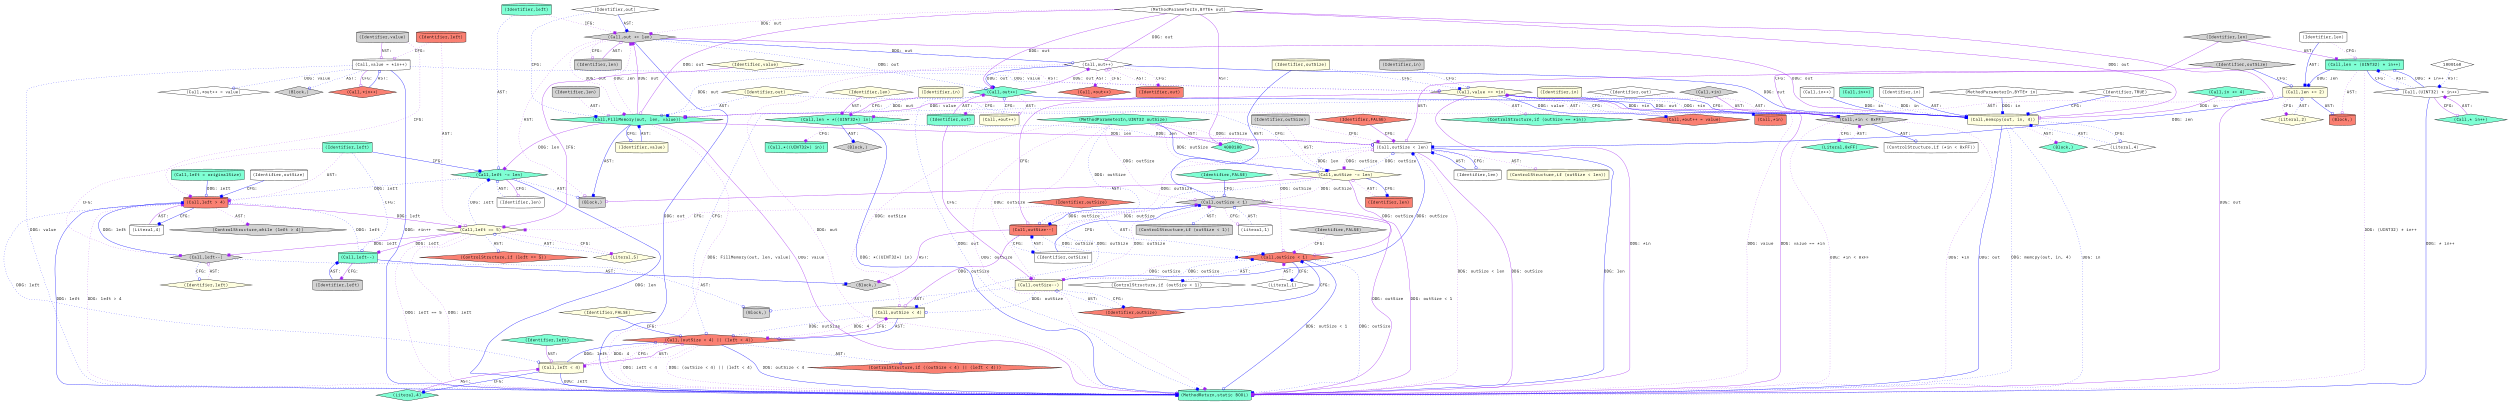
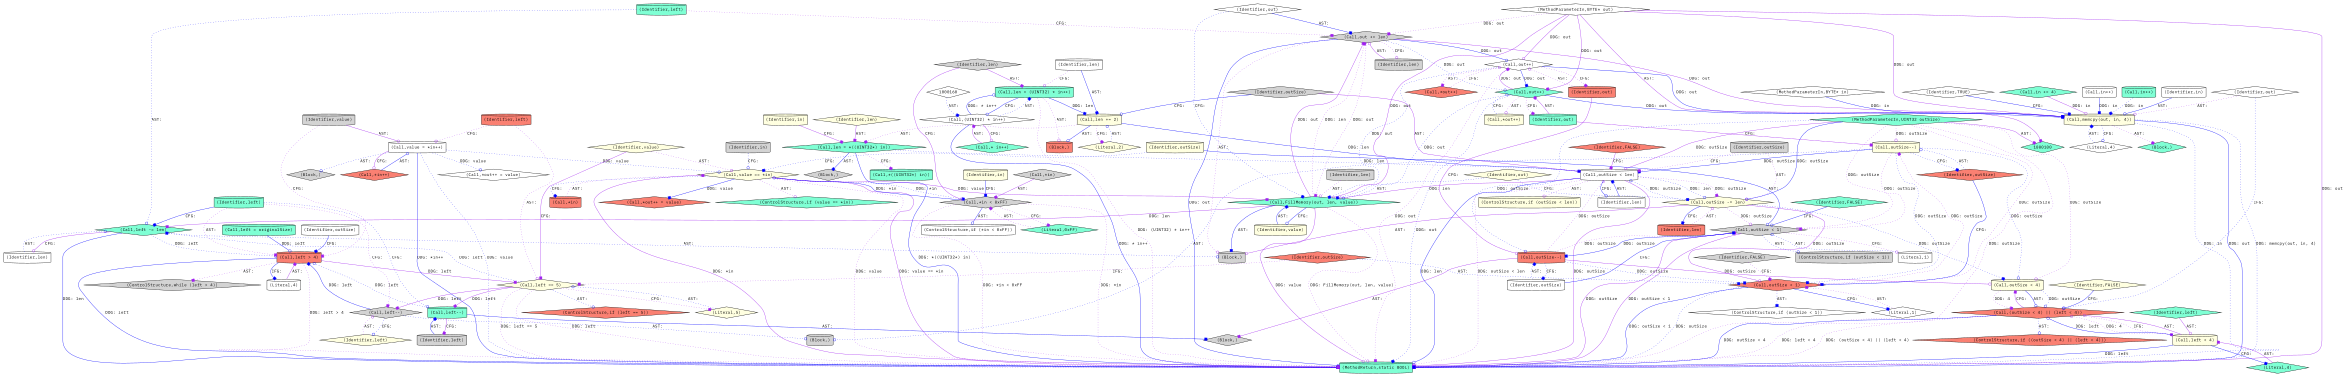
  digraph {
    fontname="IBM Plex Mono"
    node [fillcolor=white fontname="IBM Plex Mono" shape=diamond style=filled]
    edge [arrowhead=box color=purple fontname="IBM Plex Mono" style=dotted]
    n1 [fillcolor=lightgrey label="(Call,out += len)"]
    n2 [fillcolor=aquamarine label="(Call,FillMemory(out, len, value))"]
    n3 [label="(Call,out++)"]
    n4 [fillcolor=aquamarine label="(Call,out++)"]
    n5 [fillcolor=lightyellow label="(Call,memcpy(out, in, 4))" shape=cylinder]
    n6 [fillcolor=lightgrey label="(Block,)" shape=cylinder]
    n7 [fillcolor=aquamarine label="(MethodReturn,static BOOL)" shape=cylinder]
    n8 [fillcolor=lightgrey label="(Identifier,len)" shape=cylinder]
    n9 [fillcolor=aquamarine label="(Call,left -= len)"]
    n10 [fillcolor=lightyellow label="(Identifier,value)" shape=cylinder]
    n11 [fillcolor=salmon label="(Identifier,out)" shape=cylinder]
    n12 [fillcolor=salmon label="(Call,*out++)"]
    n13 [fillcolor=aquamarine label="(Identifier,out)" shape=cylinder]
    n14 [fillcolor=lightyellow label="(Call,*out++)" shape=cylinder]
    n15 [fillcolor=aquamarine label="(Block,)"]
    n16 [label="(Literal,4)"]
    n17 [fillcolor=salmon label="(Call,left > 4)" shape=cylinder]
    n18 [label="(Identifier,len)" shape=cylinder]
    n19 [label="(MethodParameterIn,BYTE* out)"]
-   1000100 [fillcolor=aquamarine label=4000100]
+   1000100 [fillcolor=aquamarine]
    n21 [fillcolor=salmon label="(Call,outSize--)" shape=cylinder]
    n22 [fillcolor=lightyellow label="(Call,outSize--)" shape=cylinder]
    n23 [label="(Call,outSize < len)" shape=cylinder]
    n24 [fillcolor=lightyellow label="(Call,outSize -= len)"]
    n25 [label="(Identifier,len)" shape=cylinder]
    n26 [fillcolor=lightyellow label="(ControlStructure,if (outSize < len))" shape=cylinder]
    n27 [fillcolor=lightgrey label="(Call,outSize < 1)"]
    n28 [fillcolor=salmon label="(Call,outSize < 1)"]
    n29 [fillcolor=salmon label="(Identifier,len)" shape=cylinder]
    n30 [fillcolor=lightyellow label="(Call,outSize < 4)" shape=cylinder]
    n31 [label="(Literal,1)" shape=cylinder]
    n32 [fillcolor=lightgrey label="(ControlStructure,if (outSize < 1))" shape=cylinder]
    n33 [label="(ControlStructure,if (outSize < 1))"]
    n34 [label="(Literal,1)"]
    n35 [fillcolor=salmon label="(Call,(outSize < 4) || (left < 4))"]
    n36 [fillcolor=aquamarine label="(MethodParameterIn,UINT32 outSize)"]
    n37 [fillcolor=lightgrey label="(Block,)"]
    n38 [label="(Identifier,outSize)" shape=cylinder]
    n39 [fillcolor=salmon label="(Identifier,outSize)"]
    n40 [fillcolor=lightgrey label="(Block,)" shape=cylinder]
    n41 [fillcolor=aquamarine label="(Call,len = *((UINT32*) in))"]
    n42 [fillcolor=aquamarine label="(Call,*((UINT32*) in))" shape=cylinder]
    n43 [fillcolor=lightgrey label="(Block,)"]
    n44 [fillcolor=lightyellow label="(Call,len += 2)" shape=cylinder]
    n45 [fillcolor=lightyellow label="(Literal,2)"]
    n46 [fillcolor=salmon label="(Block,)" shape=cylinder]
    n47 [fillcolor=aquamarine label="(Call,len = (UINT32) * in++)" shape=cylinder]
    n48 [label="(Call,(UINT32) * in++)"]
    n49 [fillcolor=aquamarine label="(Call,* in++)"]
    n50 [fillcolor=lightyellow label="(Call,value == *in)"]
    n51 [fillcolor=lightgrey label="(Call,*in < 0xFF)"]
    n52 [fillcolor=salmon label="(Call,*out++ = value)"]
-   n53 [fillcolor=aquamarine label="(ControlStructure,if (outSize == *in))"]
+   n53 [fillcolor=aquamarine label="(ControlStructure,if (value == *in))"]
    n54 [fillcolor=salmon label="(Call,*in)" shape=cylinder]
    n55 [label="(ControlStructure,if (*in < 0xFF))" shape=cylinder]
    n56 [fillcolor=aquamarine label="(Literal,0xFF)"]
    n57 [label="(Call,value = *in++)" shape=cylinder]
    n58 [label="(Call,*out++ = value)"]
    n59 [fillcolor=lightgrey label="(Block,)"]
    n60 [fillcolor=salmon label="(Call,*in++)"]
    n61 [fillcolor=lightyellow label="(Call,left == 5)"]
    n62 [fillcolor=lightyellow label="(Call,left < 4)" shape=cylinder]
    n63 [label="(Literal,4)" shape=cylinder]
    n64 [fillcolor=lightgrey label="(ControlStructure,while (left > 4))"]
    n65 [fillcolor=lightgrey label="(Call,left--)"]
    n66 [fillcolor=aquamarine label="(Call,left--)" shape=cylinder]
    n67 [fillcolor=salmon label="(ControlStructure,if (left == 5))"]
    n68 [fillcolor=lightyellow label="(Literal,5)"]
    n69 [fillcolor=aquamarine label="(Literal,4)"]
    n70 [fillcolor=lightyellow label="(Identifier,left)"]
    n71 [fillcolor=lightgrey label="(Identifier,left)" shape=cylinder]
    n72 [fillcolor=salmon label="(ControlStructure,if ((outSize < 4) || (left < 4)))"]
    n73 [label="(Identifier,out)"]
    n74 [fillcolor=salmon label="(Identifier,left)" shape=cylinder]
    n75 [fillcolor=aquamarine label="(Call,in += 4)"]
    n76 [fillcolor=lightgrey label="(Identifier,value)" shape=cylinder]
    n77 [fillcolor=lightyellow label="(Identifier,outSize)" shape=cylinder]
    n78 [fillcolor=lightgrey label="(Identifier,outSize)" shape=cylinder]
    n79 [fillcolor=salmon label="(Identifier,outSize)"]
    n80 [fillcolor=aquamarine label="(Call,left = originalSize)" shape=cylinder]
    n81 [fillcolor=lightgrey label="(Identifier,FALSE)"]
    n82 [fillcolor=lightyellow label="(Identifier,FALSE)"]
    n83 [fillcolor=lightyellow label="(Identifier,len)"]
    n84 [fillcolor=aquamarine label="(Identifier,left)"]
    n85 [fillcolor=salmon label="(Identifier,FALSE)"]
    n86 [label="(Identifier,len)" shape=cylinder]
    n87 [label="(Identifier,out)"]
    n88 [fillcolor=lightgrey label="(Identifier,len)" shape=cylinder]
    n89 [label="(Call,in++)" shape=cylinder]
    n90 [fillcolor=aquamarine label="(Call,in++)" shape=cylinder]
    n91 [label="(Identifier,in)" shape=cylinder]
    n92 [fillcolor=lightgrey label="(Call,*in)"]
    n93 [fillcolor=lightyellow label="(Identifier,out)"]
    n94 [fillcolor=aquamarine label="(Identifier,left)" shape=cylinder]
    n95 [fillcolor=aquamarine label="(Identifier,left)" shape=cylinder]
    n96 [fillcolor=lightyellow label="(Identifier,in)" shape=cylinder]
    n97 [label="(MethodParameterIn,BYTE* in)"]
    n98 [fillcolor=lightgrey label="(Identifier,len)"]
    n99 [fillcolor=lightgrey label="(Identifier,in)" shape=cylinder]
    n100 [fillcolor=lightgrey label="(Identifier,outSize)"]
    n101 [label="(Identifier,outSize)" shape=cylinder]
    n102 [fillcolor=lightyellow label="(Identifier,value)"]
    n103 [fillcolor=lightyellow label="(Identifier,in)" shape=cylinder]
    n104 [label="(Identifier,TRUE)"]
    n105 [fillcolor=aquamarine label="(Identifier,FALSE)"]
    1000160
    n1 -> n2 [label="DDG: out"]
    n1 -> n3 [arrowhead=odot color=blue label="DDG: out" style=solid]
    n1 -> n4 [arrowhead=odot color=blue label="DDG: out"]
    n1 -> n5 [label="DDG: out" style=solid]
    n1 -> n6 [arrowhead=odot label="AST: "]
    n1 -> n7 [arrowhead=odot color=blue label="DDG: out" style=solid]
    n1 -> n8 [arrowhead=odot label="CFG: "]
    n2 -> n1 [label="DDG: len"]
    n2 -> n1 [label="DDG: out" style=solid]
    n2 -> n6 [color=blue label="AST: " style=solid]
    n2 -> n7 [arrowhead=odot label="DDG: FillMemory(out, len, value)"]
    n2 -> n7 [arrowhead=odot label="DDG: value" style=solid]
    n2 -> n9 [label="DDG: len" style=solid]
    n2 -> n10 [arrowhead=odot color=blue label="CFG: " style=solid]
    n3 -> n2 [color=blue label="DDG: out"]
    n3 -> n4 [color=blue label="DDG: out" style=solid]
    n3 -> n5 [color=blue label="DDG: out" style=solid]
    n3 -> n7 [label="DDG: out"]
    n3 -> n11 [label="CFG: "]
    n3 -> n12 [label="AST: "]
    n4 -> n2 [color=blue label="DDG: out"]
    n4 -> n3 [label="DDG: out" style=solid]
    n4 -> n5 [color=blue label="DDG: out" style=solid]
    n4 -> n7 [color=blue label="DDG: out"]
    n4 -> n13 [label="CFG: "]
    n4 -> n14 [arrowhead=odot label="AST: "]
    n5 -> n7 [color=blue label="DDG: out" style=solid]
    n5 -> n7 [color=blue label="DDG: memcpy(out, in, 4)"]
    n5 -> n7 [arrowhead=odot color=blue label="DDG: in"]
    n5 -> n15 [label="AST: "]
    n5 -> n16 [arrowhead=odot color=blue label="CFG: "]
    n8 -> n1 [arrowhead=odot label="AST: " style=solid]
    n9 -> n6 [arrowhead=odot color=blue label="AST: "]
    n9 -> n7 [color=blue label="DDG: len" style=solid]
    n9 -> n17 [arrowhead=odot color=blue label="DDG: left"]
    n9 -> n18 [arrowhead=odot label="CFG: " style=solid]
    n10 -> n2 [color=blue label="AST: " style=solid]
    n11 -> n3 [arrowhead=odot label="AST: "]
    n11 -> n21 [arrowhead=odot label="CFG: " style=solid]
    n12 -> n3 [arrowhead=odot label="CFG: "]
    n13 -> n4 [label="AST: " style=solid]
    n13 -> n22 [label="CFG: " style=solid]
    n14 -> n4 [arrowhead=odot color=blue label="CFG: "]
    n16 -> n5 [color=blue label="AST: "]
    n17 -> n7 [color=blue label="DDG: left" style=solid]
    n17 -> n7 [arrowhead=odot label="DDG: left > 4"]
    n17 -> n61 [label="DDG: left" style=solid]
-   n17 -> n62 [arrowhead=odot color=blue label="DDG: left"]
    n17 -> n63 [color=blue label="CFG: " style=solid]
    n17 -> n64 [label="AST: "]
    n18 -> n9 [arrowhead=odot color=blue label="AST: "]
    n19 -> n1 [label="DDG: out"]
    n19 -> n2 [arrowhead=odot label="DDG: out" style=solid]
    n19 -> n3 [arrowhead=odot label="DDG: out" style=solid]
    n19 -> n4 [label="DDG: out" style=solid]
    n19 -> n5 [arrowhead=odot label="DDG: out" style=solid]
    n19 -> n7 [arrowhead=odot label="DDG: out" style=solid]
    n19 -> 1000100 [label="AST: " style=solid]
    n21 -> n23 [arrowhead=odot label="DDG: outSize"]
    n21 -> n27 [label="DDG: outSize"]
    n21 -> n28 [color=blue label="DDG: outSize"]
    n21 -> n30 [arrowhead=odot label="DDG: outSize" style=solid]
    n21 -> n37 [label="AST: " style=solid]
    n21 -> n38 [color=blue label="CFG: "]
    n22 -> n23 [color=blue label="DDG: outSize" style=solid]
    n22 -> n27 [label="DDG: outSize"]
    n22 -> n28 [color=blue label="DDG: outSize"]
    n22 -> n30 [arrowhead=odot color=blue label="DDG: outSize"]
    n22 -> n39 [color=blue label="CFG: "]
    n22 -> n40 [arrowhead=odot color=blue label="AST: "]
-   n2 -> n23 [arrowhead=odot label="DDG: len" style=solid]
+   n23 -> n2 [arrowhead=odot label="DDG: len" style=solid]
    n23 -> n7 [arrowhead=odot label="DDG: outSize < len"]
    n23 -> n7 [label="DDG: outSize" style=solid]
    n23 -> n7 [arrowhead=odot color=blue label="DDG: len" style=solid]
    n23 -> n24 [arrowhead=odot color=blue label="DDG: len"]
    n23 -> n24 [label="DDG: outSize"]
    n23 -> n25 [arrowhead=odot color=blue label="CFG: " style=solid]
    n23 -> n26 [arrowhead=odot label="AST: "]
    n24 -> n6 [arrowhead=odot label="AST: " style=solid]
    n24 -> n23 [arrowhead=odot color=blue label="DDG: outSize"]
    n24 -> n27 [arrowhead=odot label="DDG: outSize"]
    n24 -> n28 [arrowhead=odot label="DDG: outSize" style=solid]
    n24 -> n29 [color=blue label="CFG: " style=solid]
    n24 -> n30 [color=blue label="DDG: outSize"]
    n25 -> n23 [color=blue label="AST: " style=solid]
    n27 -> n7 [label="DDG: outSize" style=solid]
    n27 -> n7 [label="DDG: outSize < 1" style=solid]
    n27 -> n21 [color=blue label="DDG: outSize" style=solid]
    n27 -> n31 [arrowhead=odot label="CFG: "]
    n27 -> n32 [arrowhead=odot color=blue label="AST: "]
    n28 -> n7 [color=blue label="DDG: outSize"]
    n28 -> n7 [arrowhead=odot color=blue label="DDG: outSize < 1" style=solid]
    n28 -> n22 [label="DDG: outSize"]
    n28 -> n33 [color=blue label="AST: "]
    n28 -> n34 [color=blue label="CFG: " style=solid]
    n29 -> n24 [arrowhead=odot label="AST: "]
    n30 -> n35 [arrowhead=odot color=blue label="AST: " style=solid]
    n30 -> n35 [arrowhead=odot color=blue label="DDG: outSize"]
    n30 -> n35 [label="DDG: 4"]
    n31 -> n27 [arrowhead=odot color=blue label="AST: "]
    n34 -> n28 [label="AST: "]
    n35 -> n7 [arrowhead=odot label="DDG: left < 4"]
    n35 -> n7 [label="DDG: (outSize < 4) || (left < 4)"]
    n35 -> n7 [arrowhead=odot color=blue label="DDG: outSize < 4" style=solid]
    n35 -> n30 [label="CFG: " style=solid]
    n35 -> n62 [label="CFG: "]
    n35 -> n72 [arrowhead=odot color=blue label="AST: "]
    n36 -> n7 [label="DDG: outSize"]
    n36 -> 1000100 [label="AST: " style=solid]
    n36 -> n21 [arrowhead=odot color=blue label="DDG: outSize"]
    n36 -> n22 [arrowhead=odot label="DDG: outSize"]
-   n36 -> n23 [arrowhead=odot label="DDG: outSize"]
+   n36 -> n23 [arrowhead=odot label="DDG: outSize" style=solid]
    n36 -> n24 [arrowhead=odot color=blue label="DDG: outSize" style=solid]
    n36 -> n27 [arrowhead=odot label="DDG: outSize"]
    n36 -> n28 [arrowhead=odot label="DDG: outSize"]
    n36 -> n30 [arrowhead=odot label="DDG: outSize"]
    n38 -> n21 [color=blue label="AST: "]
    n38 -> n27 [color=blue label="CFG: " style=solid]
    n39 -> n22 [arrowhead=odot color=blue label="AST: "]
    n39 -> n28 [color=blue label="CFG: " style=solid]
    n41 -> n7 [arrowhead=odot color=blue label="DDG: *((UINT32*) in)" style=solid]
    n41 -> n23 [arrowhead=odot color=blue label="DDG: len"]
    n41 -> n42 [label="CFG: "]
    n41 -> n43 [color=blue label="AST: " style=solid]
    n44 -> n23 [color=blue label="DDG: len" style=solid]
    n44 -> n41 [label="AST: "]
    n44 -> n45 [label="CFG: "]
    n44 -> n46 [arrowhead=odot color=blue label="AST: " style=solid]
    n45 -> n44 [arrowhead=odot color=blue label="AST: "]
    n47 -> n7 [arrowhead=odot label="DDG: (UINT32) * in++"]
    n47 -> n44 [color=blue label="DDG: len" style=solid]
    n47 -> n46 [arrowhead=odot label="AST: "]
    n47 -> n48 [arrowhead=odot color=blue label="CFG: " style=solid]
    n48 -> n7 [color=blue label="DDG: * in++" style=solid]
    n48 -> n47 [color=blue label="AST: "]
    n48 -> n47 [arrowhead=odot color=blue label="DDG: * in++" style=solid]
    n48 -> n49 [arrowhead=odot label="CFG: " style=solid]
    n49 -> n48 [label="AST: " style=solid]
    n50 -> n2 [label="DDG: value" style=solid]
    n50 -> n7 [label="DDG: value == *in" style=solid]
    n50 -> n7 [arrowhead=odot label="DDG: value"]
    n50 -> n7 [label="DDG: *in" style=solid]
    n50 -> n51 [color=blue label="DDG: *in"]
    n50 -> n52 [color=blue label="DDG: value" style=solid]
    n50 -> n53 [arrowhead=odot label="AST: "]
    n50 -> n54 [color=blue label="CFG: "]
    n51 -> n7 [label="DDG: *in < 0xFF"]
    n51 -> n7 [label="DDG: *in"]
    n51 -> n50 [arrowhead=odot color=blue label="DDG: *in" style=solid]
    n51 -> n55 [arrowhead=odot color=blue label="AST: " style=solid]
    n51 -> n56 [label="CFG: "]
    n54 -> n50 [label="AST: "]
    n56 -> n51 [label="AST: "]
    n57 -> n7 [arrowhead=odot color=blue label="DDG: value"]
    n57 -> n7 [color=blue label="DDG: *in++" style=solid]
    n57 -> n50 [arrowhead=odot color=blue label="DDG: value"]
    n57 -> n58 [arrowhead=odot color=blue label="DDG: value"]
    n57 -> n59 [arrowhead=odot color=blue label="AST: "]
    n57 -> n60 [arrowhead=odot label="CFG: " style=solid]
    n60 -> n57 [arrowhead=odot color=blue label="AST: " style=solid]
    n61 -> n7 [arrowhead=odot label="DDG: left == 5"]
    n61 -> n7 [label="DDG: left"]
    n61 -> n9 [color=blue label="DDG: left"]
    n61 -> n65 [label="DDG: left" style=solid]
    n61 -> n66 [label="DDG: left" style=solid]
    n61 -> n67 [arrowhead=odot color=blue label="AST: "]
    n61 -> n68 [label="CFG: "]
    n62 -> n7 [color=blue label="DDG: left" style=solid]
    n62 -> n35 [arrowhead=odot label="AST: " style=solid]
    n62 -> n35 [arrowhead=odot color=blue label="DDG: left" style=solid]
    n62 -> n35 [arrowhead=odot label="DDG: 4"]
    n62 -> n69 [color=blue label="CFG: " style=solid]
    n63 -> n17 [label="AST: " style=solid]
    n65 -> n17 [color=blue label="DDG: left" style=solid]
    n65 -> n40 [arrowhead=odot color=blue label="AST: "]
    n65 -> n70 [arrowhead=odot color=blue label="CFG: "]
    n66 -> n17 [arrowhead=odot color=blue label="DDG: left"]
    n66 -> n37 [color=blue label="AST: " style=solid]
    n66 -> n71 [label="CFG: " style=solid]
    n68 -> n61 [arrowhead=odot color=blue label="AST: "]
    n69 -> n62 [label="AST: " style=solid]
    n70 -> n65 [arrowhead=odot label="AST: "]
    n71 -> n66 [color=blue label="AST: " style=solid]
    n73 -> n5 [arrowhead=odot label="AST: "]
    n73 -> n35 [arrowhead=odot color=blue label="CFG: "]
    n74 -> n57 [arrowhead=odot label="CFG: "]
    n74 -> n61 [arrowhead=odot label="AST: "]
    n75 -> n5 [arrowhead=odot label="DDG: in" style=solid]
    n76 -> n17 [label="CFG: "]
    n76 -> n57 [arrowhead=odot label="AST: " style=solid]
    n77 -> n27 [arrowhead=odot color=blue label="AST: " style=solid]
    n77 -> n50 [color=blue label="CFG: "]
    n78 -> n23 [label="CFG: "]
    n78 -> n24 [arrowhead=odot label="AST: "]
    n79 -> n28 [color=blue label="AST: "]
    n79 -> n61 [label="CFG: "]
    n80 -> n17 [arrowhead=odot color=blue label="DDG: left" style=solid]
    n81 -> n28 [label="CFG: "]
    n82 -> n35 [arrowhead=odot color=blue label="CFG: " style=solid]
    n83 -> n41 [label="AST: " style=solid]
    n84 -> n62 [arrowhead=odot label="AST: " style=solid]
    n85 -> n23 [label="CFG: " style=solid]
    n86 -> n44 [color=blue label="AST: " style=solid]
    n86 -> n47 [arrowhead=odot label="CFG: "]
    n87 -> n1 [color=blue label="AST: " style=solid]
    n87 -> n2 [color=blue label="CFG: "]
    n88 -> n2 [arrowhead=odot label="AST: "]
    n89 -> n5 [color=blue label="DDG: in" style=solid]
    n90 -> n5 [color=blue label="DDG: in"]
    n91 -> n5 [arrowhead=odot color=blue label="AST: " style=solid]
    n92 -> n51 [label="AST: " style=solid]
    n93 -> n2 [arrowhead=odot color=blue label="AST: "]
    n93 -> n24 [color=blue label="CFG: "]
    n94 -> n9 [color=blue label="CFG: " style=solid]
    n94 -> n17 [label="AST: "]
    n94 -> n65 [label="CFG: "]
    n94 -> n66 [arrowhead=odot color=blue label="CFG: "]
    n95 -> n1 [label="CFG: "]
    n95 -> n9 [arrowhead=odot color=blue label="AST: "]
    n96 -> n51 [color=blue label="CFG: " style=solid]
    n97 -> n5 [color=blue label="DDG: in" style=solid]
    n98 -> n47 [label="AST: " style=solid]
    n98 -> n51 [arrowhead=odot label="CFG: " style=solid]
    n99 -> n50 [arrowhead=odot color=blue label="CFG: "]
    n100 -> n23 [arrowhead=odot label="AST: " style=solid]
    n100 -> n44 [arrowhead=odot color=blue label="CFG: " style=solid]
    n101 -> n17 [color=blue label="CFG: " style=solid]
    n102 -> n50 [arrowhead=odot label="AST: "]
    n102 -> n61 [label="CFG: " style=solid]
    n103 -> n41 [label="CFG: " style=solid]
    n104 -> n5 [color=blue label="CFG: " style=solid]
    n105 -> n27 [arrowhead=odot color=blue label="CFG: " style=solid]
    1000160 -> n48 [color=blue label="AST: "]
  }
